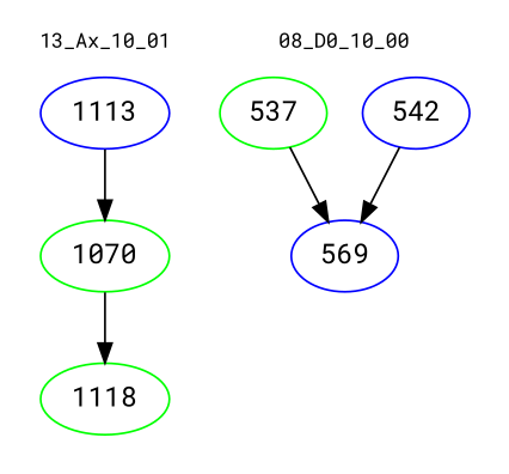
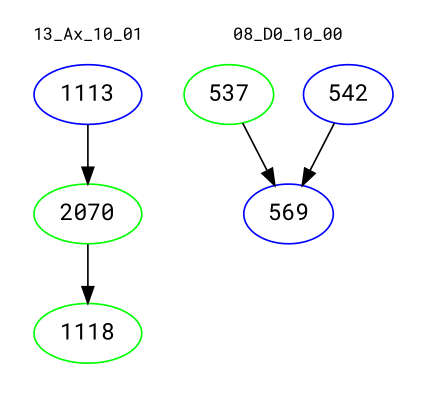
  digraph {
    fontname="Roboto Mono"
    node [color=blue fontname="Roboto Mono"]
    edge [color=black fontname="Roboto Mono"]
    n1 [label=1113]
-   n2 [color=green label=1070]
+   n2 [color=green label=2070]
    n3 [color=green label=1118]
    n4 [label=542]
    n5 [color=green label=537]
    n6 [label=569]
    subgraph cluster_1 {
      color=white
      fontsize=10
      label="13_Ax_10_01"
      n1
      n2
      n3
    }
    subgraph cluster_2 {
      color=white
      fontsize=10
      label="08_D0_10_00"
      n4
      n5
      n6
    }
    n1 -> n2
    n2 -> n3
    n4 -> n6
    n5 -> n6
  }
